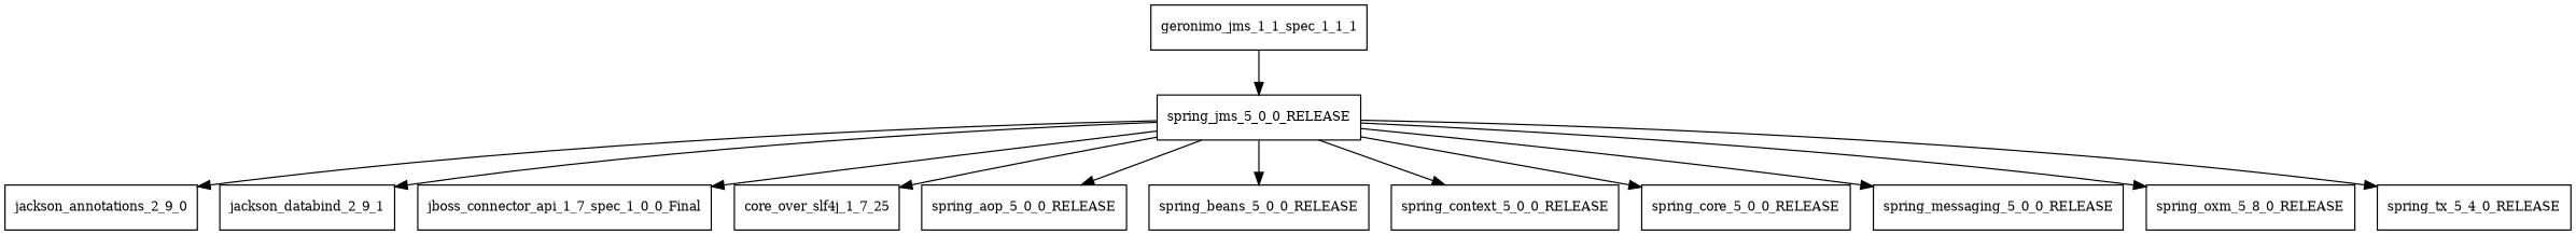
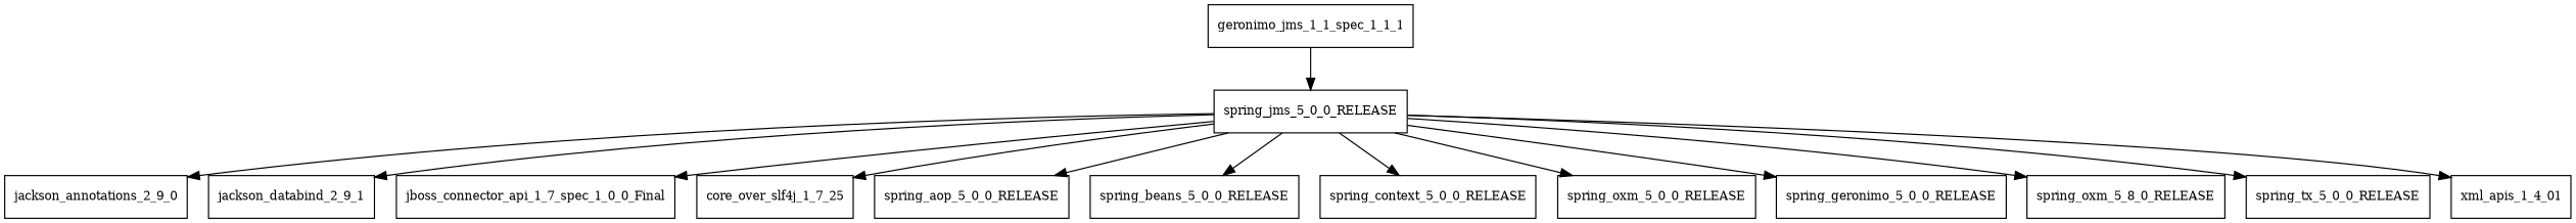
  digraph {
    node [fontsize=10.0 shape=box]
    spring_jms_5_0_0_RELEASE
    jackson_annotations_2_9_0
    jackson_databind_2_9_1
    jboss_connector_api_1_7_spec_1_0_0_Final
    n5 [label=core_over_slf4j_1_7_25]
    spring_aop_5_0_0_RELEASE
    spring_beans_5_0_0_RELEASE
    spring_context_5_0_0_RELEASE
-   spring_core_5_0_0_RELEASE
-   spring_messaging_5_0_0_RELEASE
+   spring_core_5_0_0_RELEASE [label=spring_oxm_5_0_0_RELEASE]
+   spring_messaging_5_0_0_RELEASE [label=spring_geronimo_5_0_0_RELEASE]
    n11 [label=spring_oxm_5_8_0_RELEASE]
-   spring_tx_5_0_0_RELEASE [label=spring_tx_5_4_0_RELEASE]
+   spring_tx_5_0_0_RELEASE
+   xml_apis_1_4_01
    geronimo_jms_1_1_spec_1_1_1
    spring_jms_5_0_0_RELEASE -> jackson_annotations_2_9_0
    spring_jms_5_0_0_RELEASE -> jackson_databind_2_9_1
    spring_jms_5_0_0_RELEASE -> jboss_connector_api_1_7_spec_1_0_0_Final
    spring_jms_5_0_0_RELEASE -> n5
    spring_jms_5_0_0_RELEASE -> spring_aop_5_0_0_RELEASE
    spring_jms_5_0_0_RELEASE -> spring_beans_5_0_0_RELEASE
    spring_jms_5_0_0_RELEASE -> spring_context_5_0_0_RELEASE
    spring_jms_5_0_0_RELEASE -> spring_core_5_0_0_RELEASE
    spring_jms_5_0_0_RELEASE -> spring_messaging_5_0_0_RELEASE
    spring_jms_5_0_0_RELEASE -> n11
    spring_jms_5_0_0_RELEASE -> spring_tx_5_0_0_RELEASE
+   spring_jms_5_0_0_RELEASE -> xml_apis_1_4_01
    geronimo_jms_1_1_spec_1_1_1 -> spring_jms_5_0_0_RELEASE
  }
